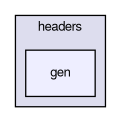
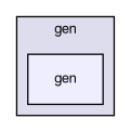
  digraph {
    compound=true
    n1 [fillcolor="#eeeeff" fontname=FreeSans fontsize=10 label=gen pencolor=black shape=box style=filled]
    subgraph cluster_1 {
      bgcolor="#ddddee"
      fontname=FreeSans
      fontsize=10
-     label=headers
+     label=gen
      pencolor=black
      n1
    }
  }
